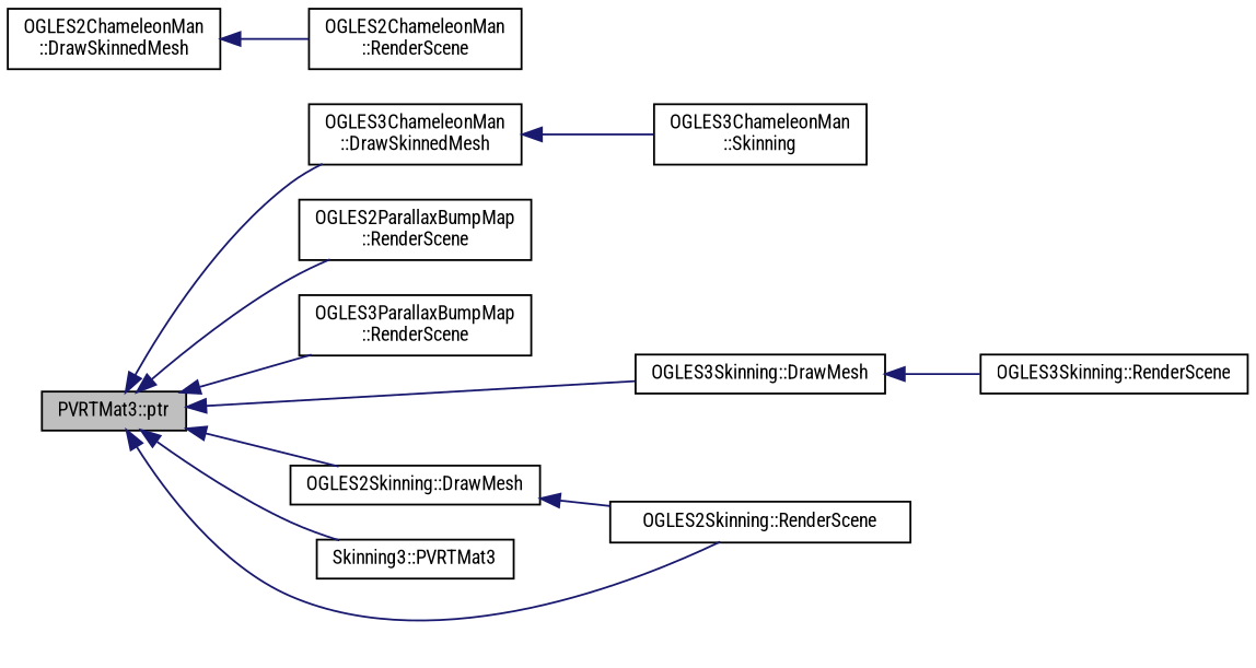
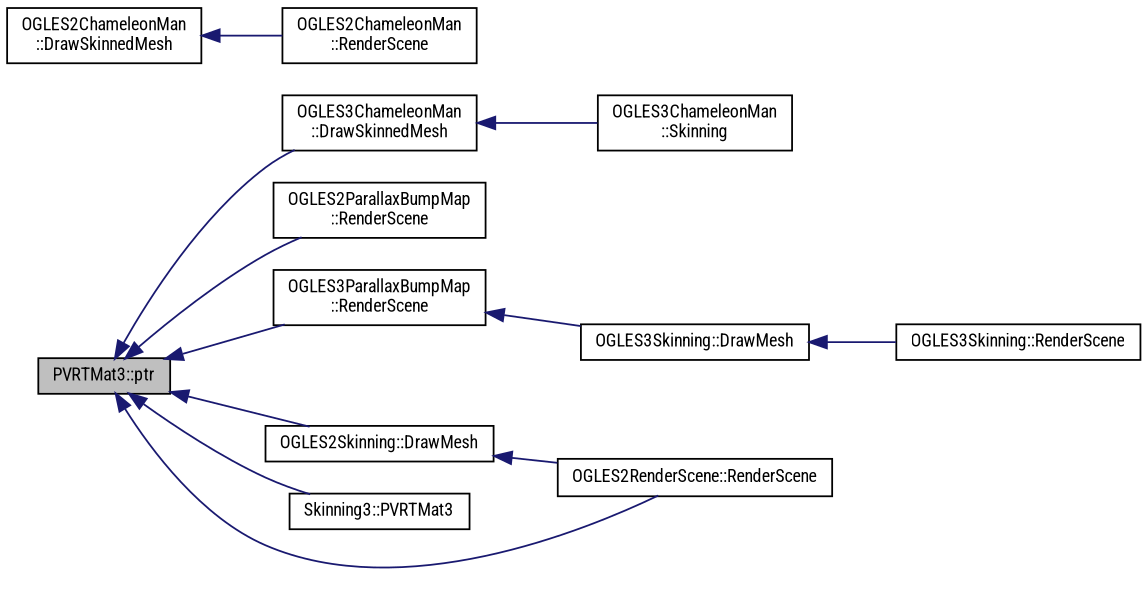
  digraph {
    fontname="Roboto Condensed"
    rankdir=LR
    node [color=black fillcolor=white fontname="Roboto Condensed" fontsize=10 shape=record style=filled]
    edge [color=midnightblue dir=back fontname="Roboto Condensed" fontsize=10 labelfontname=Helvetica labelfontsize=10 style=solid]
    n1 [fillcolor=grey75 fontcolor=black height=0.2 label="PVRTMat3::ptr" width=0.4]
    n2 [height=0.2 label="OGLES3ChameleonMan\l::DrawSkinnedMesh" width=0.4]
    n3 [height=0.2 label="OGLES2ParallaxBumpMap\l::RenderScene" width=0.4]
    n4 [height=0.2 label="OGLES3ParallaxBumpMap\l::RenderScene" width=0.4]
    n5 [height=0.2 label="OGLES2Skinning::DrawMesh" width=0.4]
    n6 [height=0.2 label="OGLES3Skinning::DrawMesh" width=0.4]
    n7 [height=0.2 label="Skinning3::PVRTMat3" width=0.4]
-   n8 [height=0.2 label="OGLES2Skinning::RenderScene" width=0.4]
+   n8 [height=0.2 label="OGLES2RenderScene::RenderScene" width=0.4]
    n9 [height=0.2 label="OGLES2ChameleonMan\l::DrawSkinnedMesh" width=0.4]
    n10 [height=0.2 label="OGLES2ChameleonMan\l::RenderScene" width=0.4]
    n11 [height=0.2 label="OGLES3ChameleonMan\l::Skinning" width=0.4]
    n12 [height=0.2 label="OGLES3Skinning::RenderScene" width=0.4]
    n1 -> n2
    n1 -> n3
    n1 -> n4
    n1 -> n5
-   n1 -> n6
+   n4 -> n6
    n1 -> n7
    n1 -> n8
    n2 -> n11
    n5 -> n8
    n6 -> n12
    n9 -> n10
  }
